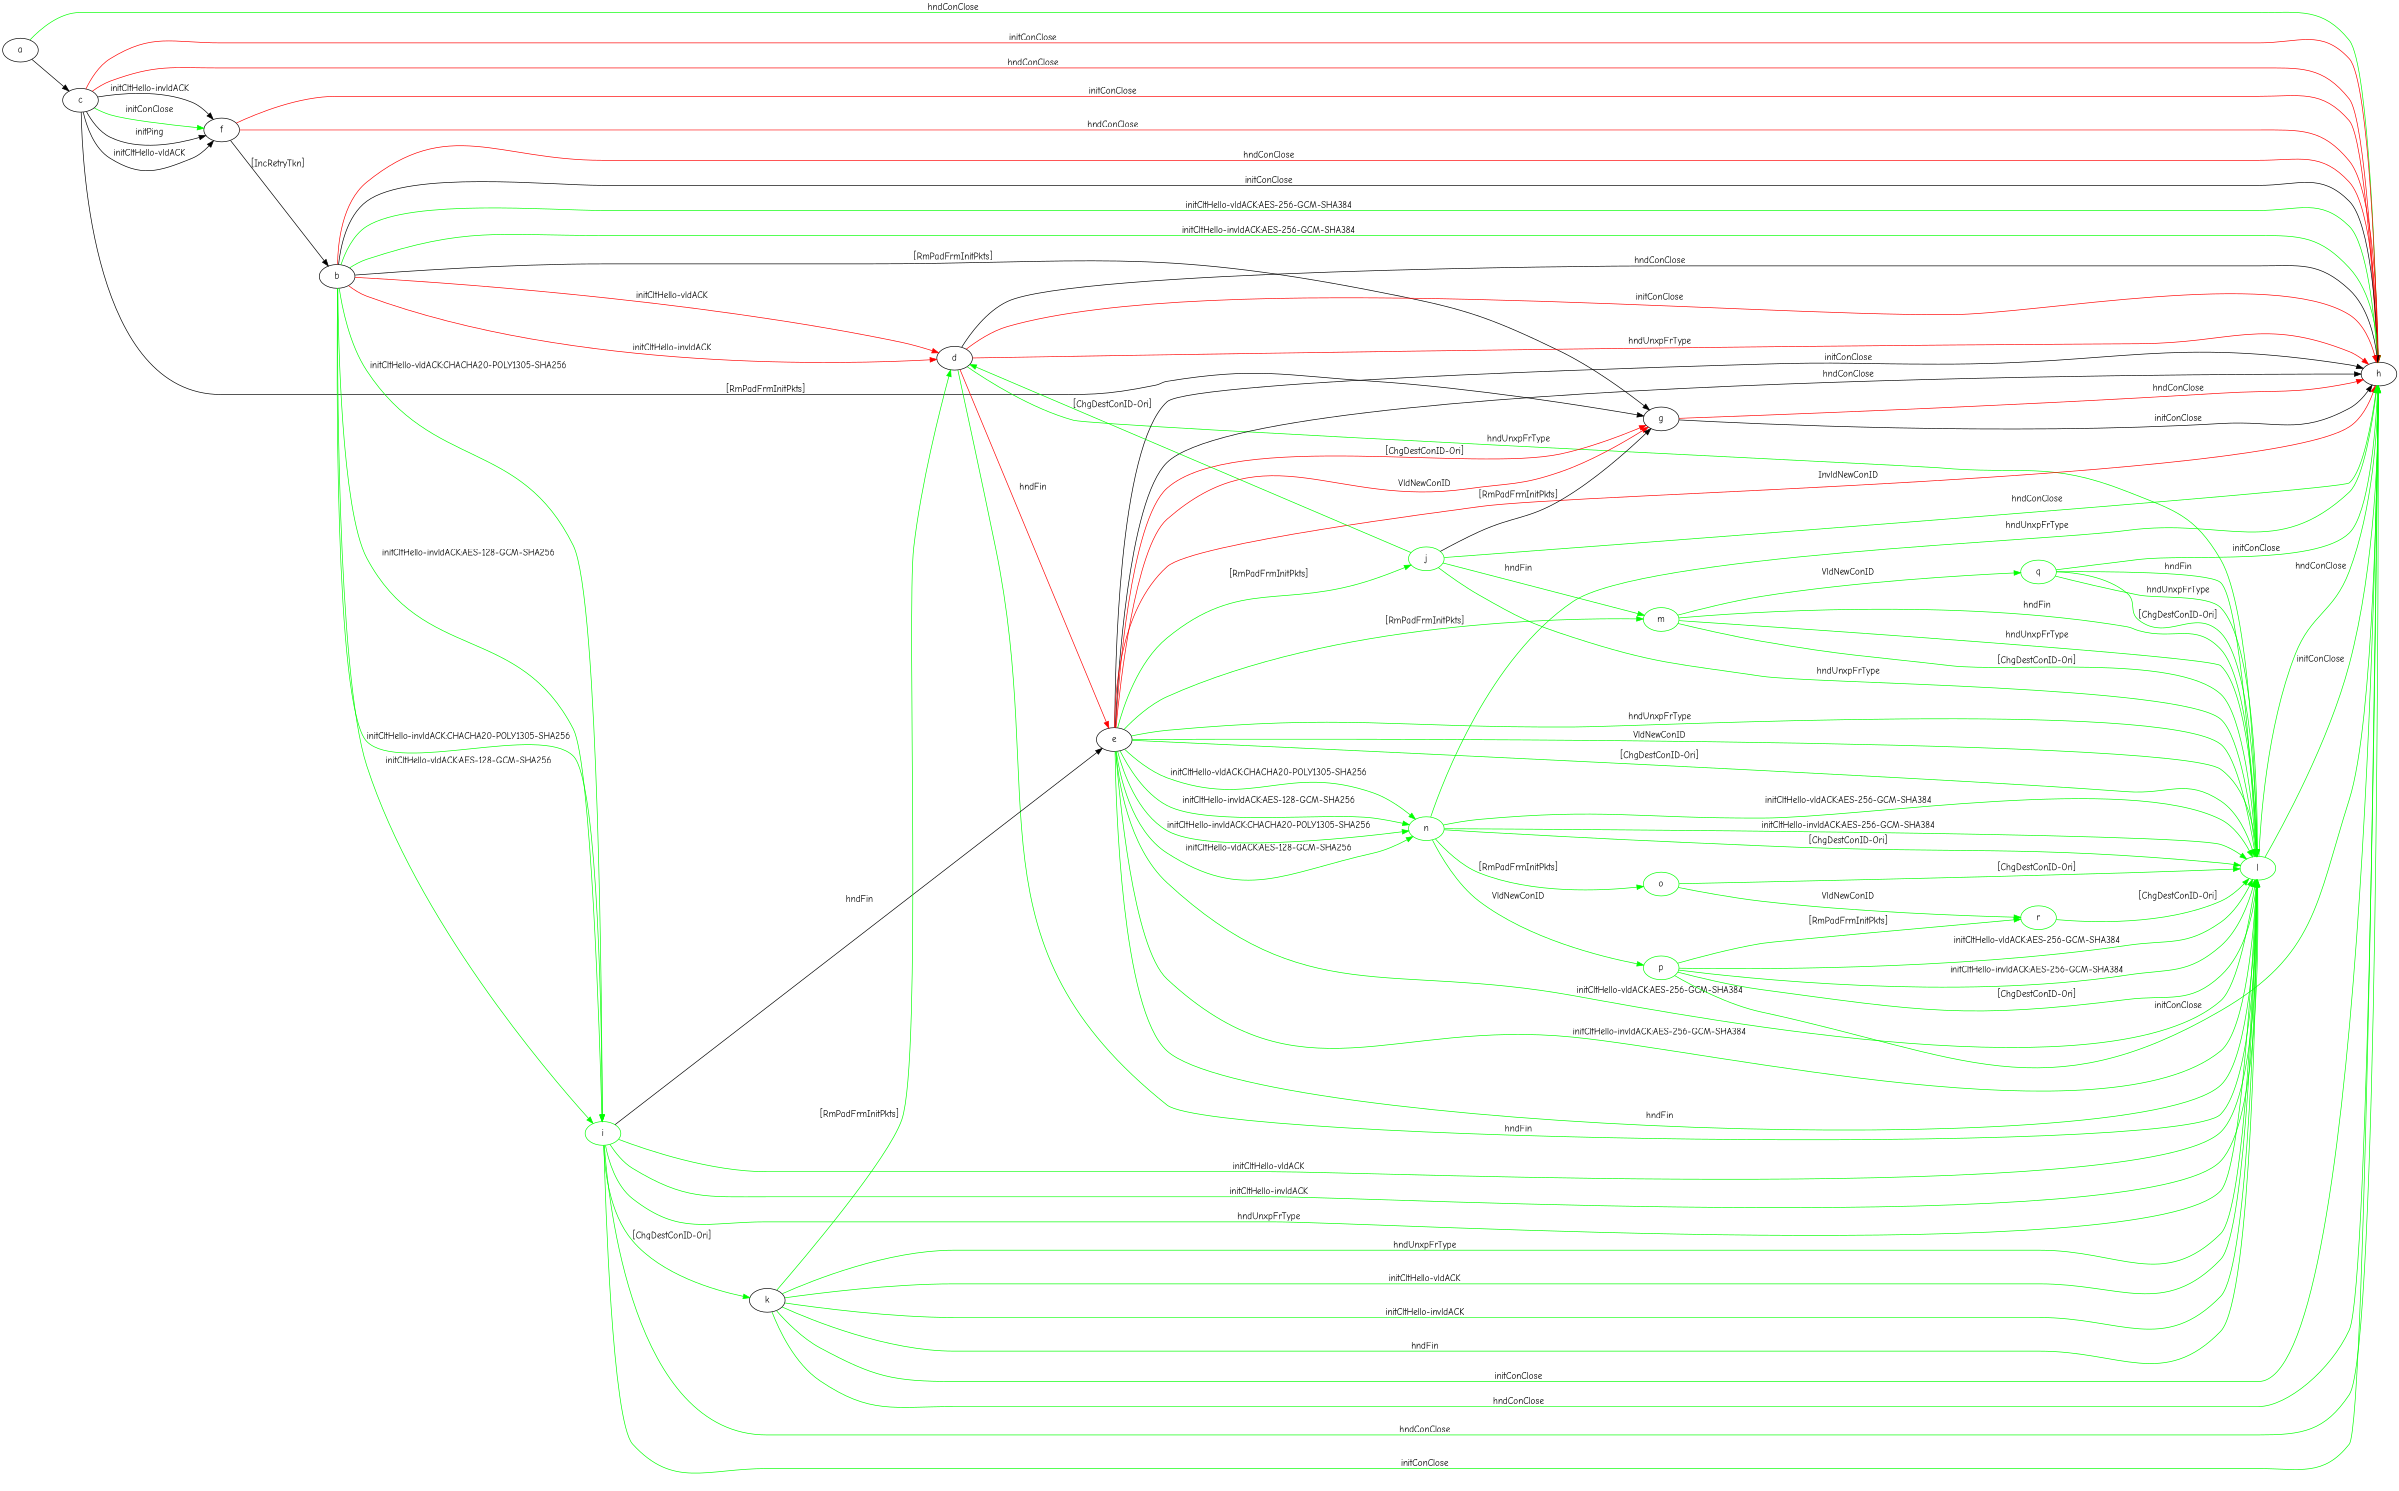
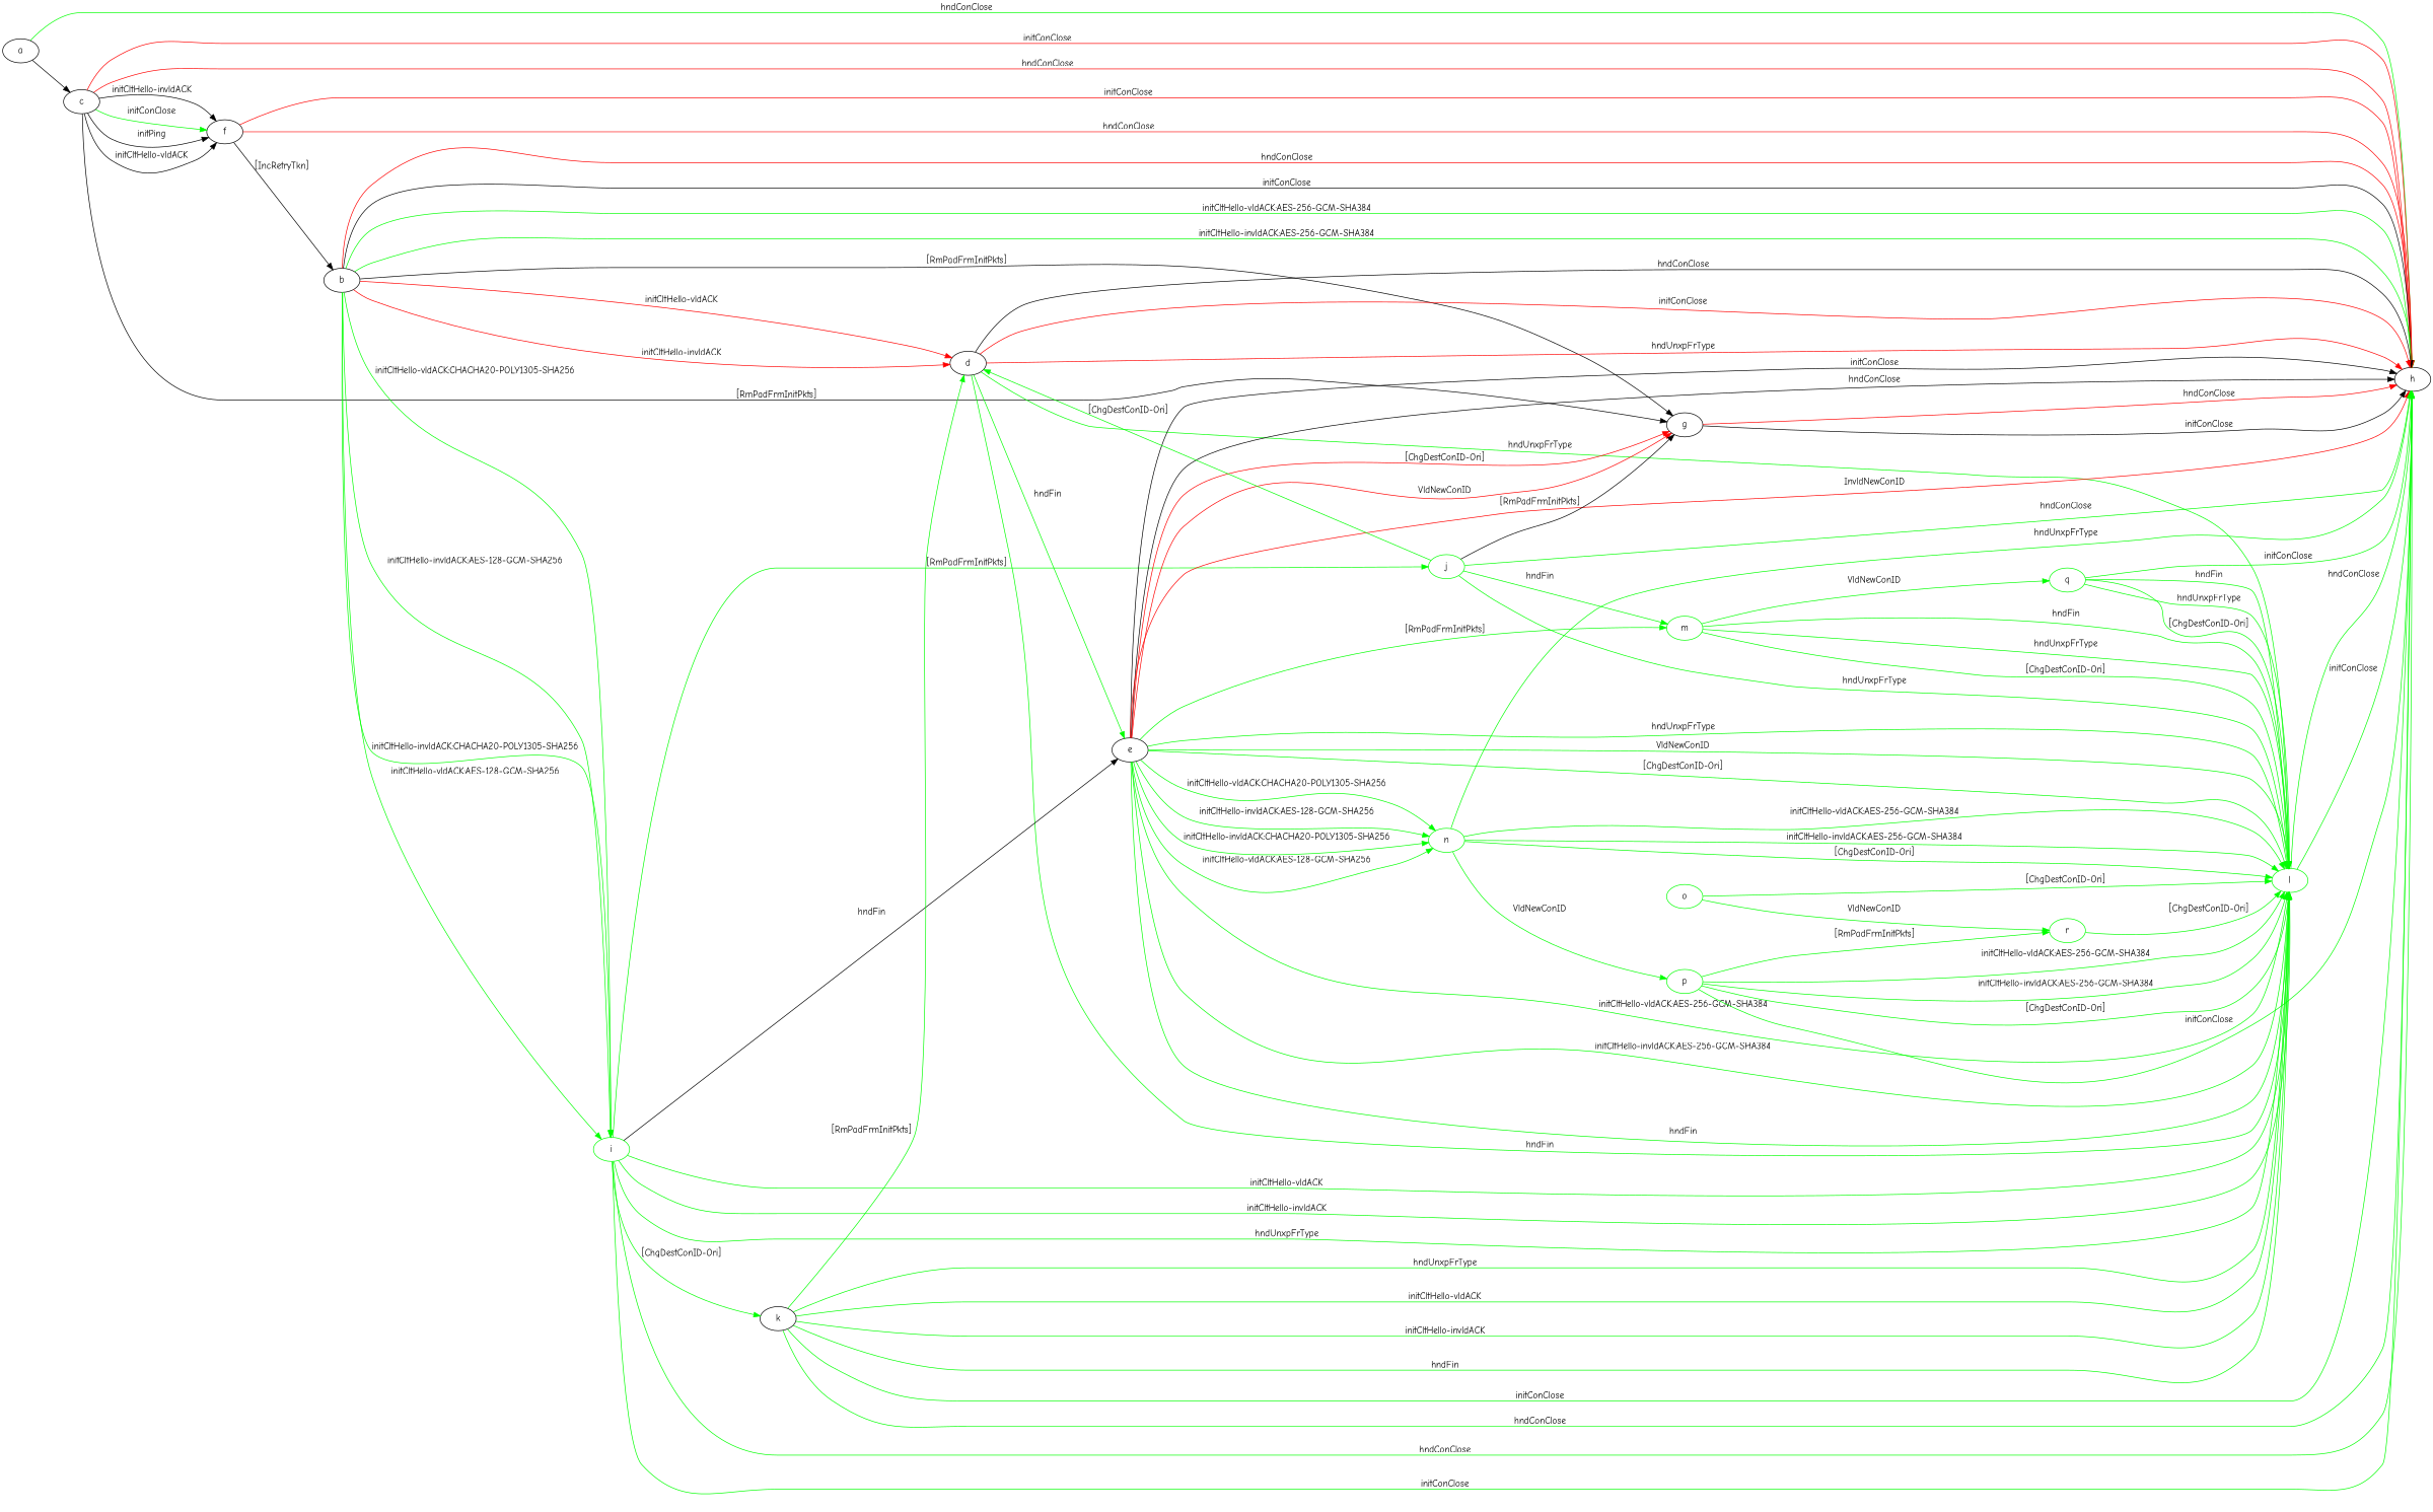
  digraph {
    fontname="Comic Neue"
    rankdir=LR
    node [fontname="Comic Neue" color=green]
    edge [fontname="Comic Neue" color=green]
    a [color=""]
    c [color=""]
    h [color=""]
    g [color=""]
    f [color=""]
    b [color=""]
    d [color=""]
    i
    e [color=""]
    l
    j
    k [color=black]
    m
    n
    q
    o
    p
    r
    a -> c [color=""]
    a -> h [label="hndConClose "]
    c -> h [color=red label="initConClose "]
    c -> h [color=red label="hndConClose "]
    c -> g [label="[RmPadFrmInitPkts] " color=""]
    c -> f [label="initPing " color=""]
    c -> f [label="initCltHello-vldACK " color=""]
    c -> f [label="initCltHello-invldACK " color=""]
    c -> f [label="initConClose "]
    g -> h [label="initConClose " color=""]
    g -> h [color=red label="hndConClose "]
    f -> h [color=red label="initConClose "]
    f -> h [color=red label="hndConClose "]
    f -> b [label="[IncRetryTkn] " color=""]
    b -> h [label="initConClose " color=""]
    b -> h [label="initCltHello-vldACK:AES-256-GCM-SHA384 "]
    b -> h [label="initCltHello-invldACK:AES-256-GCM-SHA384 "]
    b -> h [color=red label="hndConClose "]
    b -> g [label="[RmPadFrmInitPkts] " color=""]
    b -> d [color=red label="initCltHello-vldACK "]
    b -> d [color=red label="initCltHello-invldACK "]
    b -> i [label="initCltHello-vldACK:AES-128-GCM-SHA256 "]
    b -> i [label="initCltHello-vldACK:CHACHA20-POLY1305-SHA256 "]
    b -> i [label="initCltHello-invldACK:AES-128-GCM-SHA256 "]
    b -> i [label="initCltHello-invldACK:CHACHA20-POLY1305-SHA256 "]
    d -> h [label="hndConClose " color=""]
    d -> h [color=red label="initConClose "]
    d -> h [color=red label="hndUnxpFrType "]
-   d -> e [color=red label="hndFin "]
+   d -> e [label="hndFin "]
    d -> l [label="hndFin "]
    d -> l [label="hndUnxpFrType "]
    i -> h [label="initConClose "]
    i -> h [label="hndConClose "]
    i -> e [color=black label="hndFin "]
    i -> l [label="initCltHello-vldACK "]
    i -> l [label="initCltHello-invldACK "]
    i -> l [label="hndUnxpFrType "]
-   e -> j [label="[RmPadFrmInitPkts] "]
+   i -> j [label="[RmPadFrmInitPkts] "]
    i -> k [label="[ChgDestConID-Ori] "]
    e -> h [label="initConClose " color=""]
    e -> h [label="hndConClose " color=""]
    e -> h [color=red label="InvldNewConID "]
    e -> g [color=red label="VldNewConID "]
    e -> g [color=red label="[ChgDestConID-Ori] "]
    e -> l [label="initCltHello-vldACK:AES-256-GCM-SHA384 "]
    e -> l [label="initCltHello-invldACK:AES-256-GCM-SHA384 "]
    e -> l [label="hndFin "]
    e -> l [label="hndUnxpFrType "]
    e -> l [label="VldNewConID "]
    e -> l [label="[ChgDestConID-Ori] "]
    e -> m [label="[RmPadFrmInitPkts] "]
    e -> n [label="initCltHello-vldACK:AES-128-GCM-SHA256 "]
    e -> n [label="initCltHello-vldACK:CHACHA20-POLY1305-SHA256 "]
    e -> n [label="initCltHello-invldACK:AES-128-GCM-SHA256 "]
    e -> n [label="initCltHello-invldACK:CHACHA20-POLY1305-SHA256 "]
    l -> h [label="initConClose "]
    l -> h [label="hndConClose "]
    j -> h [label="hndConClose "]
    j -> g [label="[RmPadFrmInitPkts] " color=""]
    j -> d [label="[ChgDestConID-Ori] "]
    j -> l [label="hndUnxpFrType "]
    j -> m [label="hndFin "]
    k -> h [label="initConClose "]
    k -> h [label="hndConClose "]
    k -> d [label="[RmPadFrmInitPkts] "]
    k -> l [label="initCltHello-vldACK "]
    k -> l [label="initCltHello-invldACK "]
    k -> l [label="hndFin "]
    k -> l [label="hndUnxpFrType "]
    m -> l [label="hndFin "]
    m -> l [label="hndUnxpFrType "]
    m -> l [label="[ChgDestConID-Ori] "]
    m -> q [label="VldNewConID "]
    n -> h [label="hndUnxpFrType "]
    n -> l [label="initCltHello-vldACK:AES-256-GCM-SHA384 "]
    n -> l [label="initCltHello-invldACK:AES-256-GCM-SHA384 "]
    n -> l [label="[ChgDestConID-Ori] "]
-   n -> o [label="[RmPadFrmInitPkts] "]
    n -> p [label="VldNewConID "]
    q -> h [label="initConClose "]
    q -> l [label="hndFin "]
    q -> l [label="hndUnxpFrType "]
    q -> l [label="[ChgDestConID-Ori] "]
    o -> l [label="[ChgDestConID-Ori] "]
    o -> r [label="VldNewConID "]
    p -> h [label="initConClose "]
    p -> l [label="initCltHello-vldACK:AES-256-GCM-SHA384 "]
    p -> l [label="initCltHello-invldACK:AES-256-GCM-SHA384 "]
    p -> l [label="[ChgDestConID-Ori] "]
    p -> r [label="[RmPadFrmInitPkts] "]
    r -> l [label="[ChgDestConID-Ori] "]
  }
